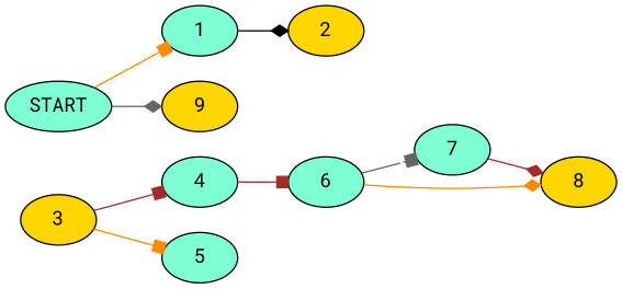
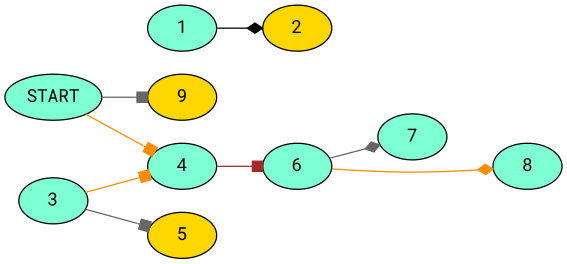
  digraph {
    fontname="Roboto Mono"
    rankdir=LR
    node [fillcolor=aquamarine fontname="Roboto Mono" style=filled]
    edge [arrowhead=box color=gray40 fontname="Roboto Mono"]
    n1 [label=START]
    1
    9 [fillcolor=gold]
    2 [fillcolor=gold]
-   3 [fillcolor=gold]
+   3
    4
-   5
+   5 [fillcolor=gold]
    6
    7
-   8 [fillcolor=gold]
-   n1 -> 1 [color=darkorange]
-   n1 -> 9 [arrowhead=diamond]
+   8
+   n1 -> 4 [color=darkorange]
+   n1 -> 9
    1 -> 2 [arrowhead=diamond color=black]
-   3 -> 4 [color=brown]
-   3 -> 5 [color=darkorange]
+   3 -> 4 [color=darkorange]
+   3 -> 5
    4 -> 6 [color=brown]
-   6 -> 7
+   6 -> 7 [arrowhead=diamond]
    6 -> 8 [arrowhead=diamond color=darkorange]
-   7 -> 8 [arrowhead=diamond color=brown]
  }
